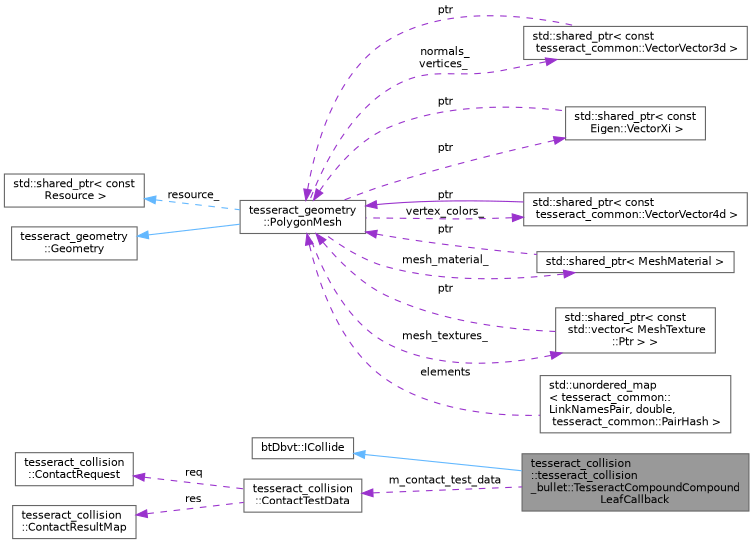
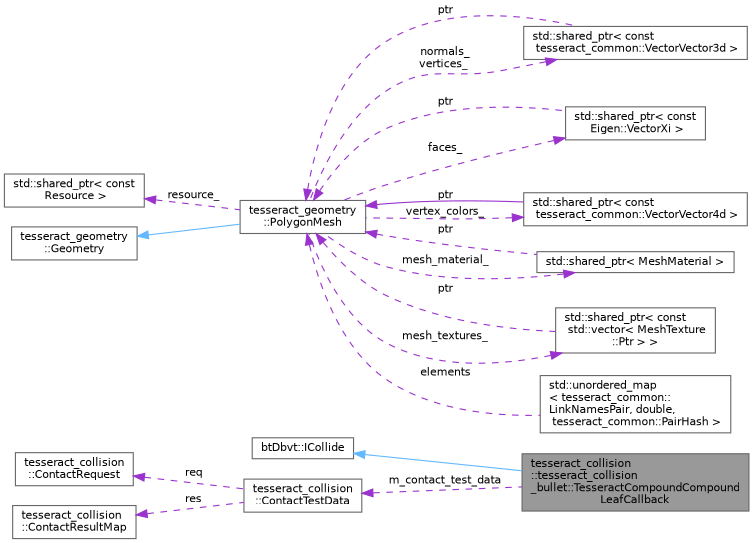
  digraph {
    rankdir=LR
    node [color=gray40 fillcolor=white fontname=Helvetica fontsize=10 shape=box style=filled]
    edge [color=darkorchid3 dir=back fontname=Helvetica fontsize=10 labelfontname=Helvetica labelfontsize=10 style=dashed]
    n1 [fillcolor=grey60 fontcolor=black height=0.2 label="tesseract_collision\l::tesseract_collision\l_bullet::TesseractCompoundCompound\lLeafCallback" width=0.4]
    n2 [height=0.2 label="btDbvt::ICollide" width=0.4]
    n3 [height=0.2 label="tesseract_collision\l::ContactTestData" width=0.4]
    n4 [height=0.2 label="tesseract_geometry\l::PolygonMesh" width=0.4]
    n5 [height=0.2 label="std::shared_ptr\< const\l tesseract_common::VectorVector3d \>" width=0.4]
    n6 [height=0.2 label="std::shared_ptr\< const\l Eigen::VectorXi \>" width=0.4]
    n7 [height=0.2 label="std::shared_ptr\< const\l tesseract_common::VectorVector4d \>" width=0.4]
    n8 [height=0.2 label="std::shared_ptr\< MeshMaterial \>" width=0.4]
    n9 [height=0.2 label="std::shared_ptr\< const\l std::vector\< MeshTexture\l::Ptr \> \>" width=0.4]
    n10 [height=0.2 label="std::unordered_map\l\< tesseract_common::\lLinkNamesPair, double,\l tesseract_common::PairHash \>" width=0.4]
    n11 [height=0.2 label="std::shared_ptr\< const\l Resource \>" width=0.4]
    n12 [height=0.2 label="tesseract_geometry\l::Geometry" width=0.4]
    n13 [height=0.2 label="tesseract_collision\l::ContactRequest" width=0.4]
    n14 [height=0.2 label="tesseract_collision\l::ContactResultMap" width=0.4]
    n2 -> n1 [color=steelblue1 style=solid]
    n3 -> n1 [label=" m_contact_test_data"]
    n4 -> n5 [label=" ptr"]
    n4 -> n6 [label=" ptr"]
    n4 -> n7 [label=" ptr" style=solid]
    n4 -> n8 [label=" ptr"]
    n4 -> n9 [label=" ptr"]
    n4 -> n10 [label=" elements"]
    n5 -> n4 [label=" normals_\nvertices_"]
-   n6 -> n4 [label=" ptr"]
+   n6 -> n4 [label=" faces_"]
    n7 -> n4 [label=" vertex_colors_"]
    n8 -> n4 [label=" mesh_material_"]
    n9 -> n4 [label=" mesh_textures_"]
-   n11 -> n4 [color=steelblue1 label=" resource_"]
+   n11 -> n4 [label=" resource_"]
    n12 -> n4 [color=steelblue1 style=solid]
    n13 -> n3 [label=" req"]
    n14 -> n3 [label=" res"]
  }
